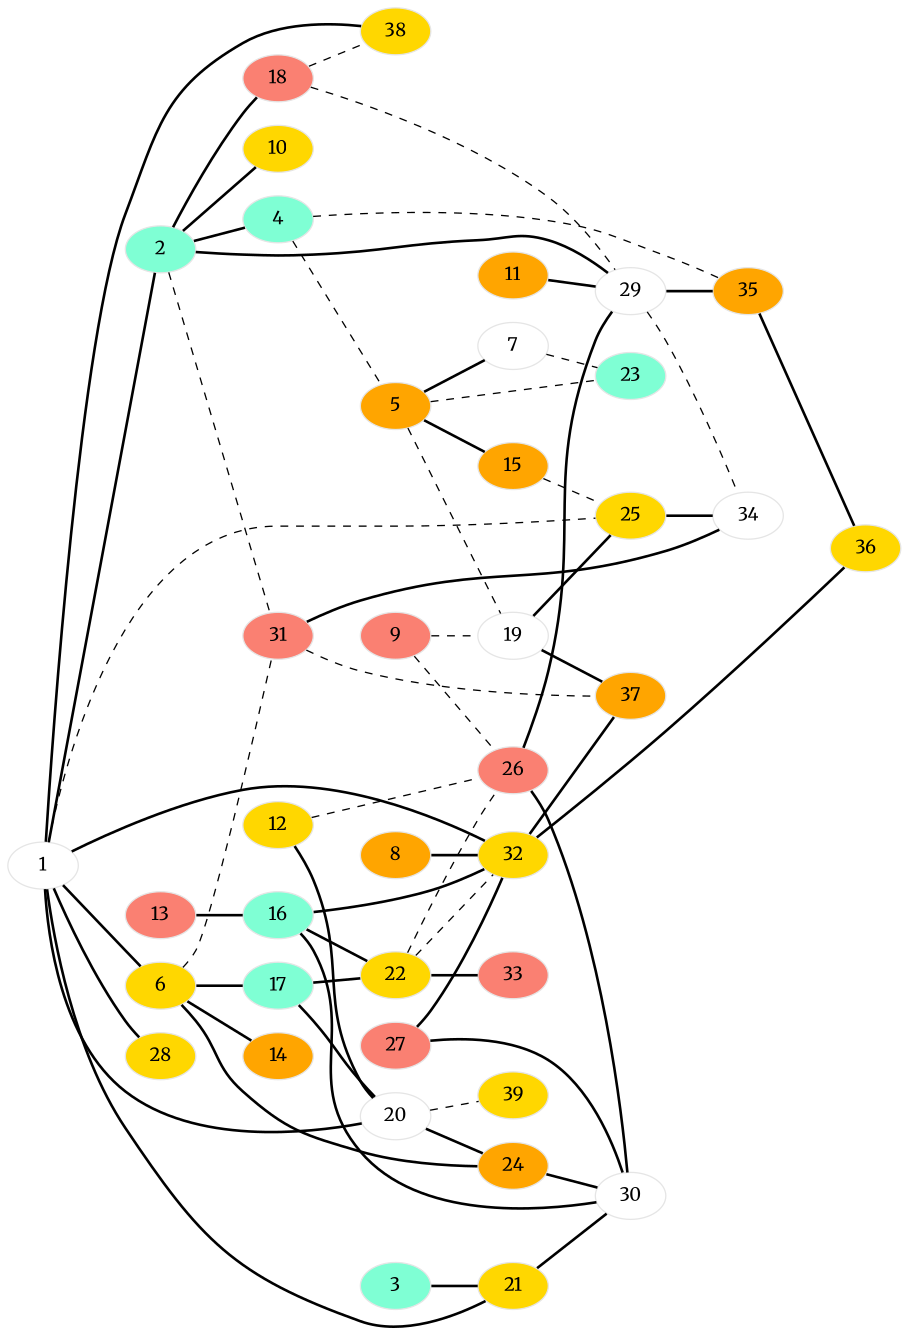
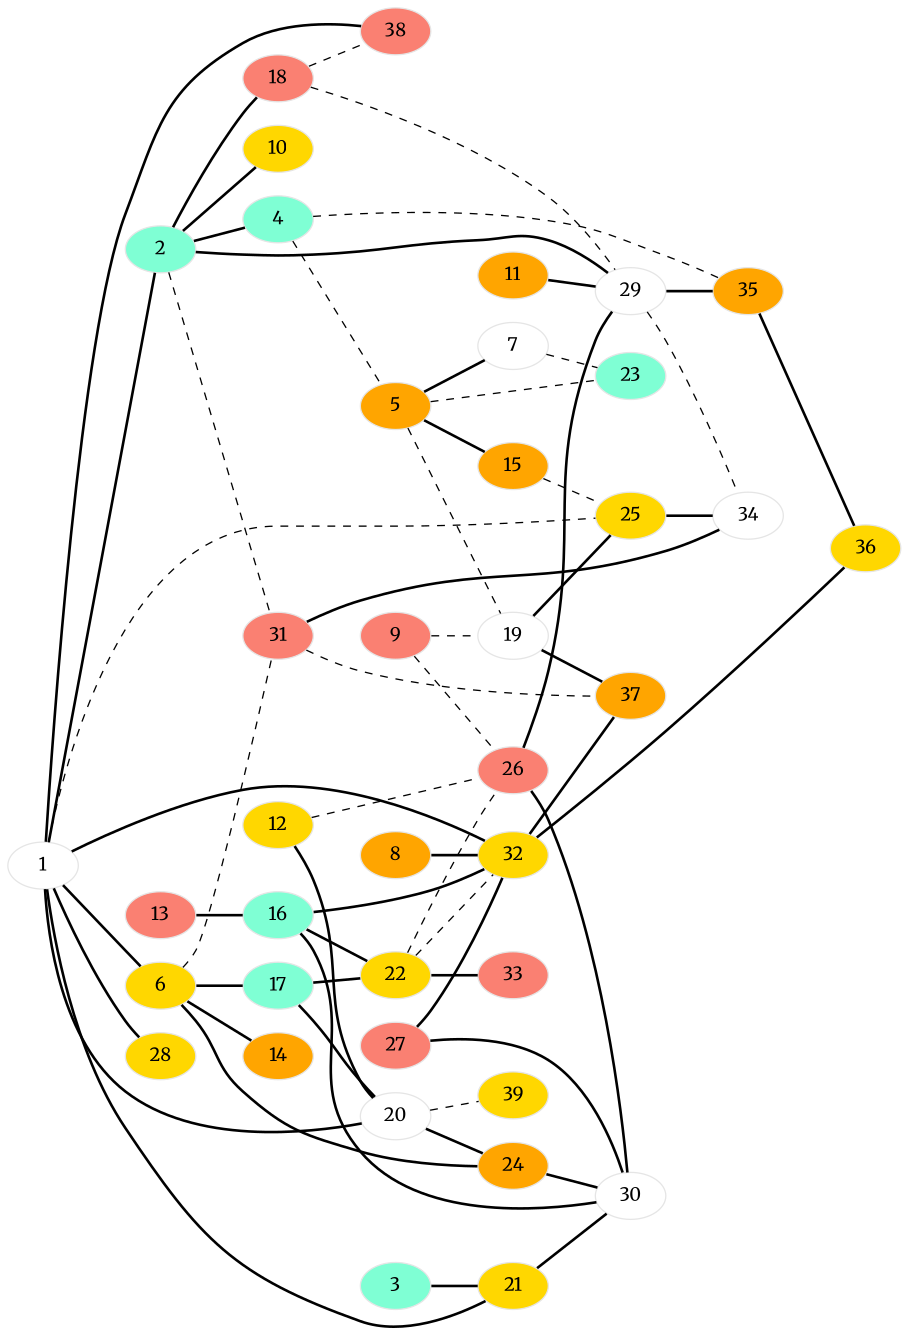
  graph {
    fontname=Merriweather
    rankdir=LR
    node [color=gray90 fillcolor=gold fontname=Merriweather style=filled]
    edge [fontname=Merriweather style=bold weight=1.0]
    1 [fillcolor=white]
    2 [fillcolor=aquamarine]
    6
    20 [fillcolor=white]
    21
    25
    28
    32
-   38
+   38 [fillcolor=salmon]
    4 [fillcolor=aquamarine]
    10
    18 [fillcolor=salmon]
    29 [fillcolor=white]
    31 [fillcolor=salmon]
    14 [fillcolor=orange]
    17 [fillcolor=aquamarine]
    24 [fillcolor=orange]
    39
    30 [fillcolor=white]
    34 [fillcolor=white]
    37 [fillcolor=orange]
    36
    5 [fillcolor=orange]
    35 [fillcolor=orange]
    3 [fillcolor=aquamarine]
    7 [fillcolor=white]
    15 [fillcolor=orange]
    19 [fillcolor=white]
    23 [fillcolor=aquamarine]
    22
    8 [fillcolor=orange]
    9 [fillcolor=salmon]
    26 [fillcolor=salmon]
    11 [fillcolor=orange]
    12
    13 [fillcolor=salmon]
    16 [fillcolor=aquamarine]
    33 [fillcolor=salmon]
    27 [fillcolor=salmon]
    1 -- 2
    1 -- 6
    1 -- 20
    1 -- 21
    1 -- 25 [style=dashed]
    1 -- 28
    1 -- 32
    1 -- 38
    2 -- 4
    2 -- 10
    2 -- 18
    2 -- 29
    2 -- 31 [style=dashed]
    6 -- 31 [style=dashed]
    6 -- 14
    6 -- 17
    6 -- 24
    20 -- 24
    20 -- 39 [style=dashed]
    21 -- 30 [weight=2.0]
    25 -- 34
    32 -- 37
    32 -- 36
    4 -- 5 [style=dashed]
    4 -- 35 [style=dashed]
    18 -- 38 [style=dashed]
    18 -- 29 [style=dashed]
    29 -- 34 [style=dashed]
    29 -- 35
    31 -- 34
    31 -- 37 [style=dashed]
    17 -- 20
    17 -- 22
    24 -- 30
    5 -- 7
    5 -- 15
    5 -- 19 [style=dashed]
    5 -- 23 [style=dashed]
    35 -- 36
    3 -- 21
    7 -- 23 [style=dashed]
    15 -- 25 [style=dashed]
    19 -- 25
    19 -- 37
    22 -- 32 [style=dashed]
    22 -- 26 [style=dashed]
    22 -- 33
    8 -- 32
    9 -- 19 [style=dashed]
    9 -- 26 [style=dashed]
    26 -- 29 [weight=2.0]
    26 -- 30
    11 -- 29
    12 -- 20
    12 -- 26 [style=dashed]
    13 -- 16
    16 -- 32
    16 -- 30
    16 -- 22
    27 -- 32
    27 -- 30
  }
